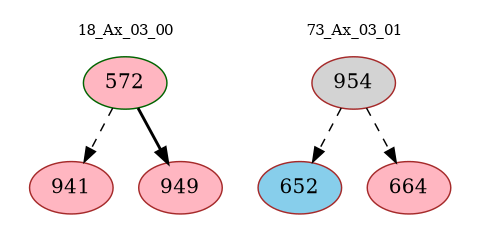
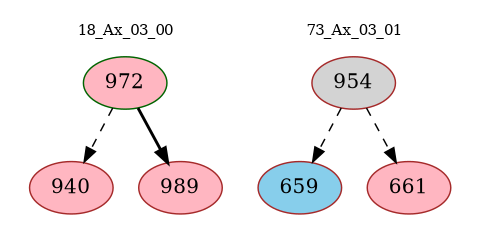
  digraph {
    node [color=brown fillcolor=lightpink style=filled]
    edge [color=black style=dashed]
-   n1 [color=darkgreen label=572]
-   n2 [label=941]
-   n3 [label=949]
+   n1 [color=darkgreen label=972]
+   n2 [label=940]
+   n3 [label=989]
    n4 [fillcolor=lightgrey label=954]
-   n5 [fillcolor=skyblue label=652]
-   n6 [label=664]
+   n5 [fillcolor=skyblue label=659]
+   n6 [label=661]
    subgraph cluster_1 {
      color=white
      fontsize=10
      label="18_Ax_03_00"
      n1
      n2
      n3
    }
    subgraph cluster_2 {
      color=white
      fontsize=10
      label="73_Ax_03_01"
      n4
      n5
      n6
    }
    n1 -> n2
    n1 -> n3 [style=bold]
    n4 -> n5
    n4 -> n6
  }
